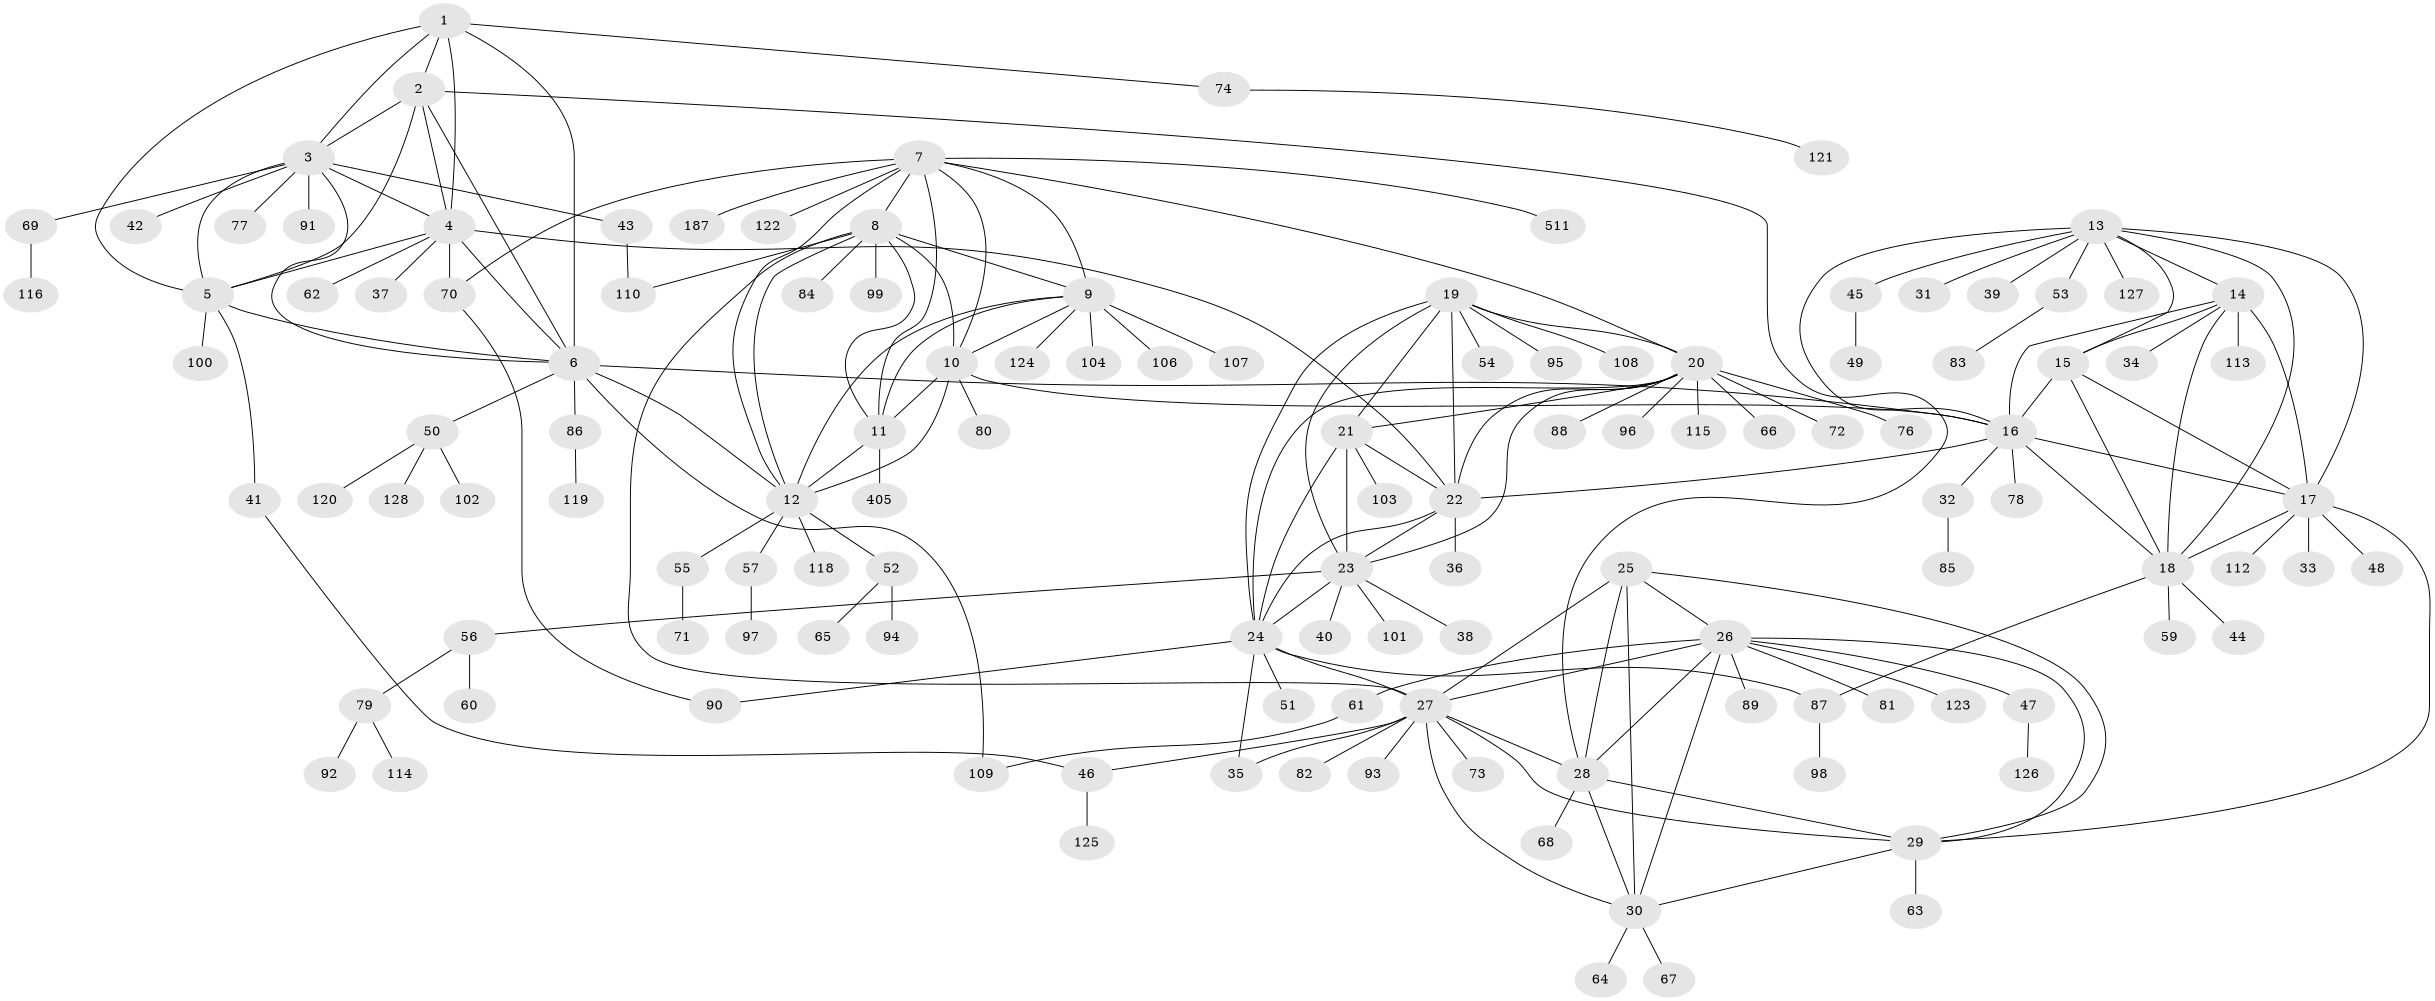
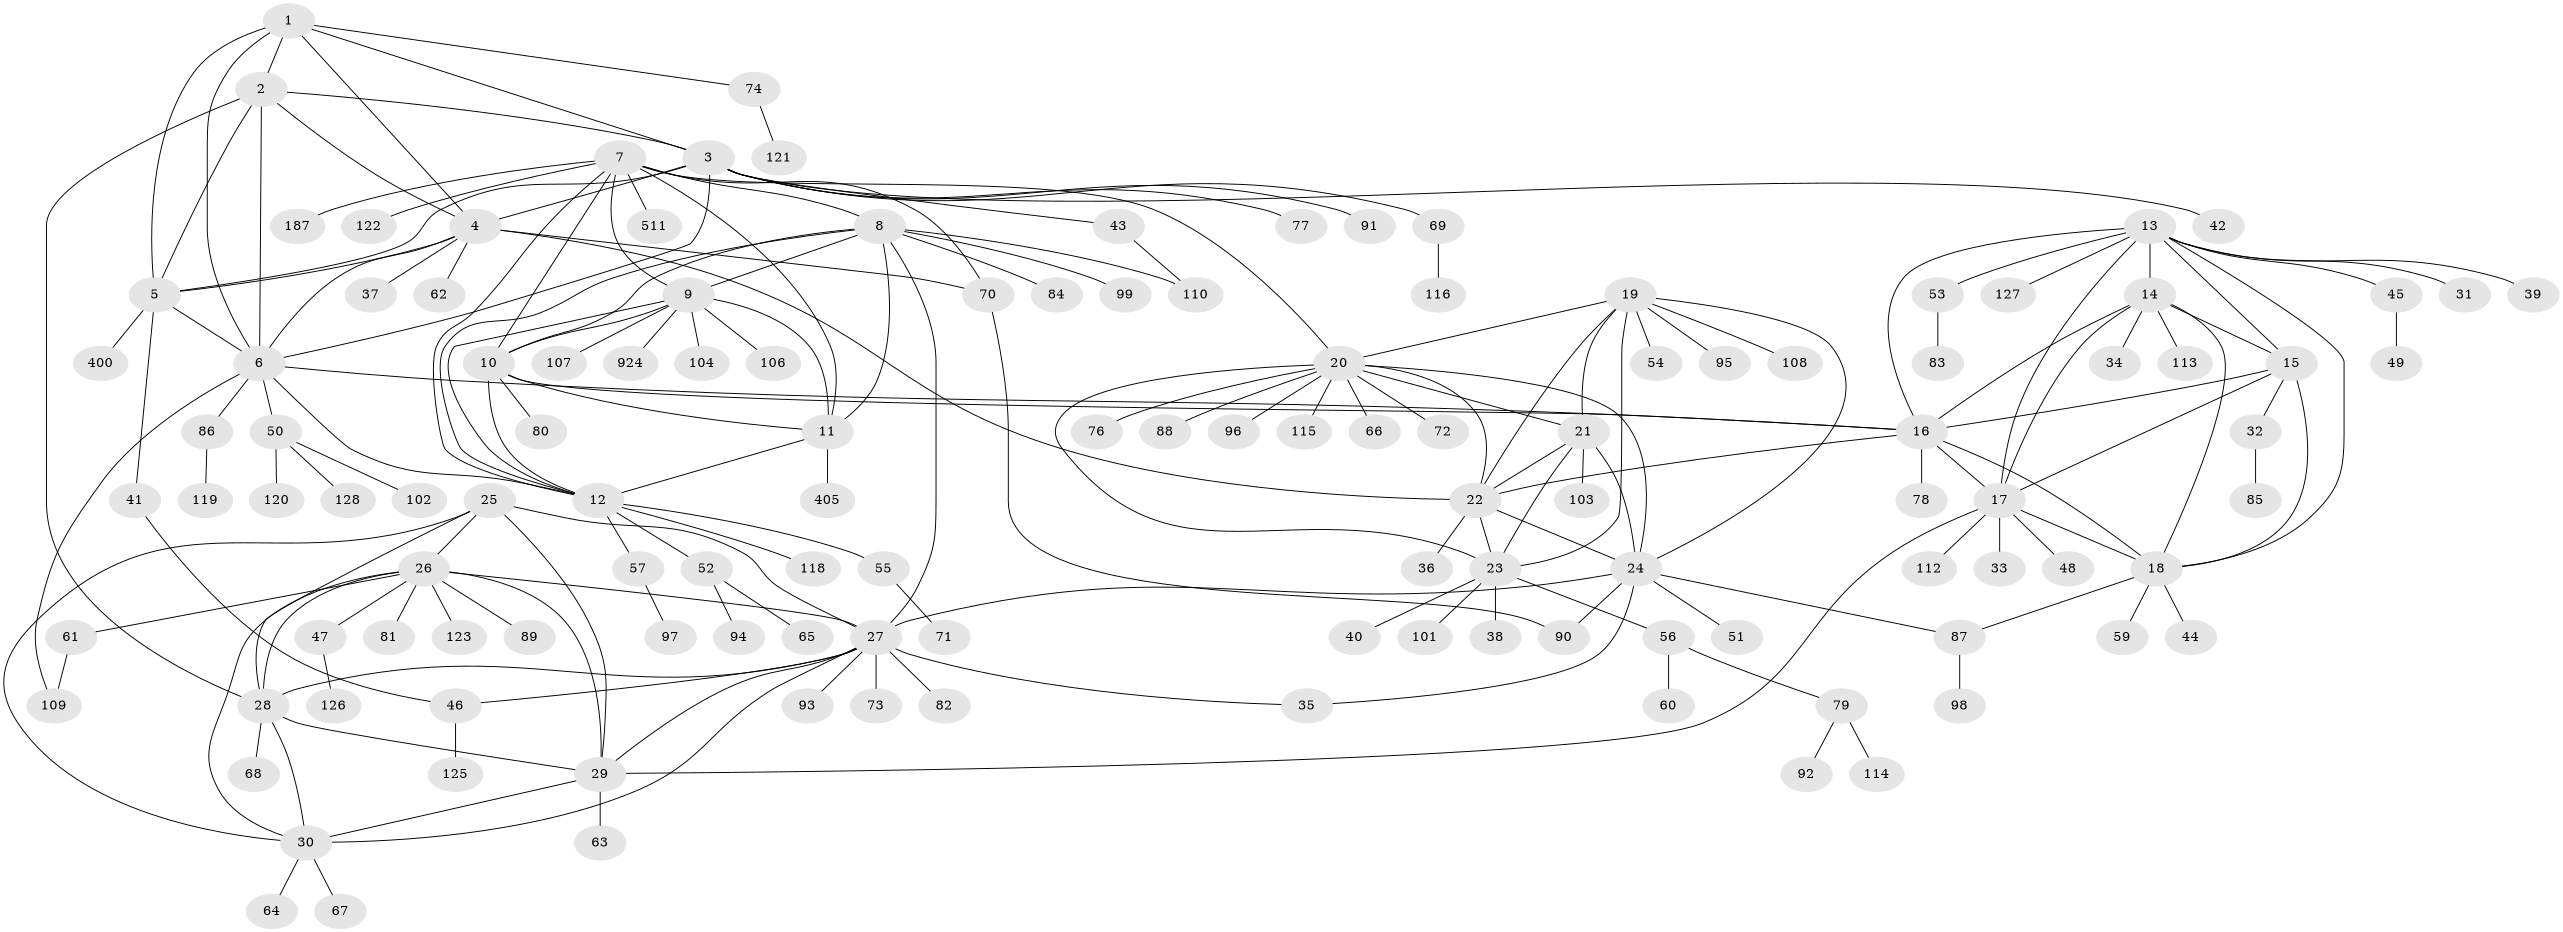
  graph {
    node [color=gray90 style=filled]
    1
    2
    3
    4
    5
    6
    74
    28
    42
    43
    69
    77
    91
    22
    37
    62
    70
    41
-   100
+   100 [label=400]
    12
    16
    50
    86
    109
    121
    29
    30
    68
    110
    116
    23
    24
    36
    90
    46
    125
    52
    55
    57
    118
    17
    18
    32
    78
    102
    120
    128
    119
    7
    8
    9
    10
    11
    20
    n55 [label=511]
    n56 [label=187]
    122
    27
    84
    99
    104
    106
    107
-   124
+   124 [label=924]
    80
    n66 [label=405]
    21
    66
    72
    76
    88
    96
    115
    35
    73
    82
    93
    65
    94
    71
    97
    13
    14
    15
    31
    39
    45
    53
    127
    34
    113
    33
    48
    112
    44
    59
    87
    49
    83
    85
    63
    98
    19
    54
    95
    108
    103
    38
    40
    56
    101
    51
    79
    60
    25
    26
    89
    47
    61
    81
    123
    64
    67
    126
    92
    114
    1 -- 2
    1 -- 3
    1 -- 4
    1 -- 5
    1 -- 6
    1 -- 74
    2 -- 3
    2 -- 4
    2 -- 5
    2 -- 6
    2 -- 28
    3 -- 4
    3 -- 5
    3 -- 6
    3 -- 42
    3 -- 43
    3 -- 69
    3 -- 77
    3 -- 91
    4 -- 5
    4 -- 6
    4 -- 22
    4 -- 37
    4 -- 62
    4 -- 70
    5 -- 6
    5 -- 41
    5 -- 100
    6 -- 12
    6 -- 16
    6 -- 50
    6 -- 86
    6 -- 109
    74 -- 121
    28 -- 29
    28 -- 30
    28 -- 68
    43 -- 110
    69 -- 116
    22 -- 23
    22 -- 24
    22 -- 36
    70 -- 90
    41 -- 46
    12 -- 52
    12 -- 55
    12 -- 57
    12 -- 118
    16 -- 22
    16 -- 17
    16 -- 18
-   16 -- 32
+   15 -- 32
    16 -- 78
    50 -- 102
    50 -- 120
    50 -- 128
    86 -- 119
    29 -- 30
    29 -- 63
    30 -- 64
    30 -- 67
-   23 -- 24
    23 -- 38
    23 -- 40
    23 -- 56
    23 -- 101
    24 -- 90
    24 -- 27
    24 -- 35
    24 -- 87
    24 -- 51
    46 -- 125
    52 -- 65
    52 -- 94
    55 -- 71
    57 -- 97
    17 -- 29
    17 -- 18
    17 -- 33
    17 -- 48
    17 -- 112
    18 -- 44
    18 -- 59
    18 -- 87
    32 -- 85
    7 -- 70
    7 -- 12
    7 -- 8
    7 -- 9
    7 -- 10
    7 -- 11
    7 -- 20
    7 -- n55
    7 -- n56
    7 -- 122
    8 -- 12
    8 -- 110
    8 -- 9
    8 -- 10
    8 -- 11
    8 -- 27
    8 -- 84
    8 -- 99
    9 -- 12
    9 -- 10
    9 -- 11
    9 -- 104
    9 -- 106
    9 -- 107
    9 -- 124
    10 -- 12
    10 -- 16
    10 -- 11
    10 -- 80
    11 -- 12
    11 -- n66
    20 -- 22
    20 -- 23
    20 -- 24
    20 -- 21
    20 -- 66
    20 -- 72
    20 -- 76
    20 -- 88
    20 -- 96
    20 -- 115
    27 -- 28
    27 -- 29
    27 -- 30
    27 -- 46
    27 -- 35
    27 -- 73
    27 -- 82
    27 -- 93
    21 -- 22
    21 -- 23
    21 -- 24
    21 -- 103
    13 -- 16
    13 -- 17
    13 -- 18
    13 -- 14
    13 -- 15
    13 -- 31
    13 -- 39
    13 -- 45
    13 -- 53
    13 -- 127
    14 -- 16
    14 -- 17
    14 -- 18
    14 -- 15
    14 -- 34
    14 -- 113
    15 -- 16
    15 -- 17
    15 -- 18
    45 -- 49
    53 -- 83
    87 -- 98
    19 -- 22
    19 -- 23
    19 -- 24
    19 -- 20
    19 -- 21
    19 -- 54
    19 -- 95
    19 -- 108
    56 -- 79
    56 -- 60
    79 -- 92
    79 -- 114
    25 -- 28
    25 -- 29
    25 -- 30
    25 -- 27
    25 -- 26
    26 -- 28
    26 -- 29
    26 -- 30
    26 -- 27
    26 -- 89
    26 -- 47
    26 -- 61
    26 -- 81
    26 -- 123
    47 -- 126
    61 -- 109
  }
